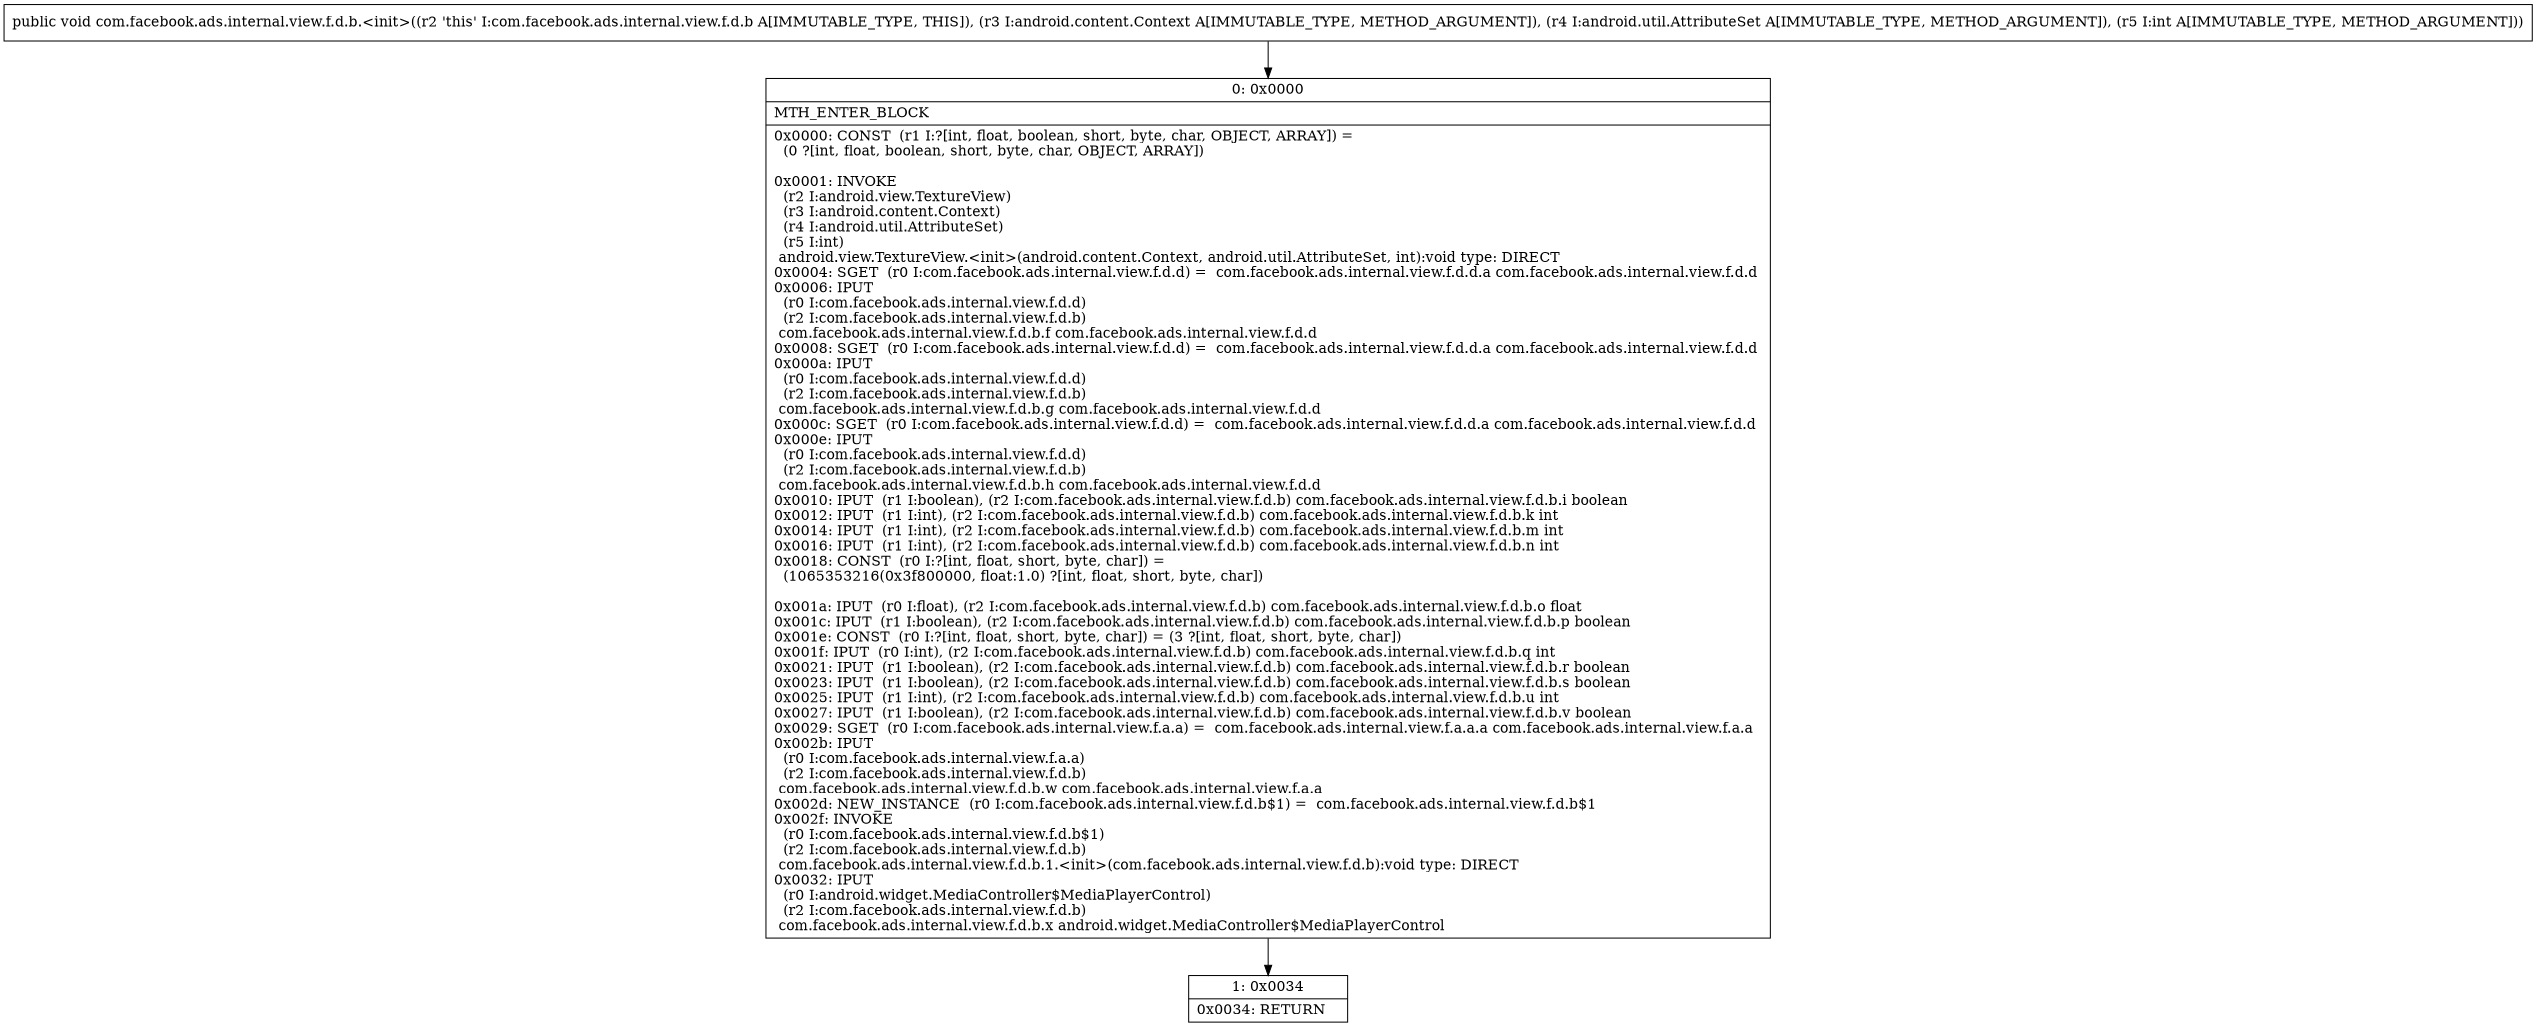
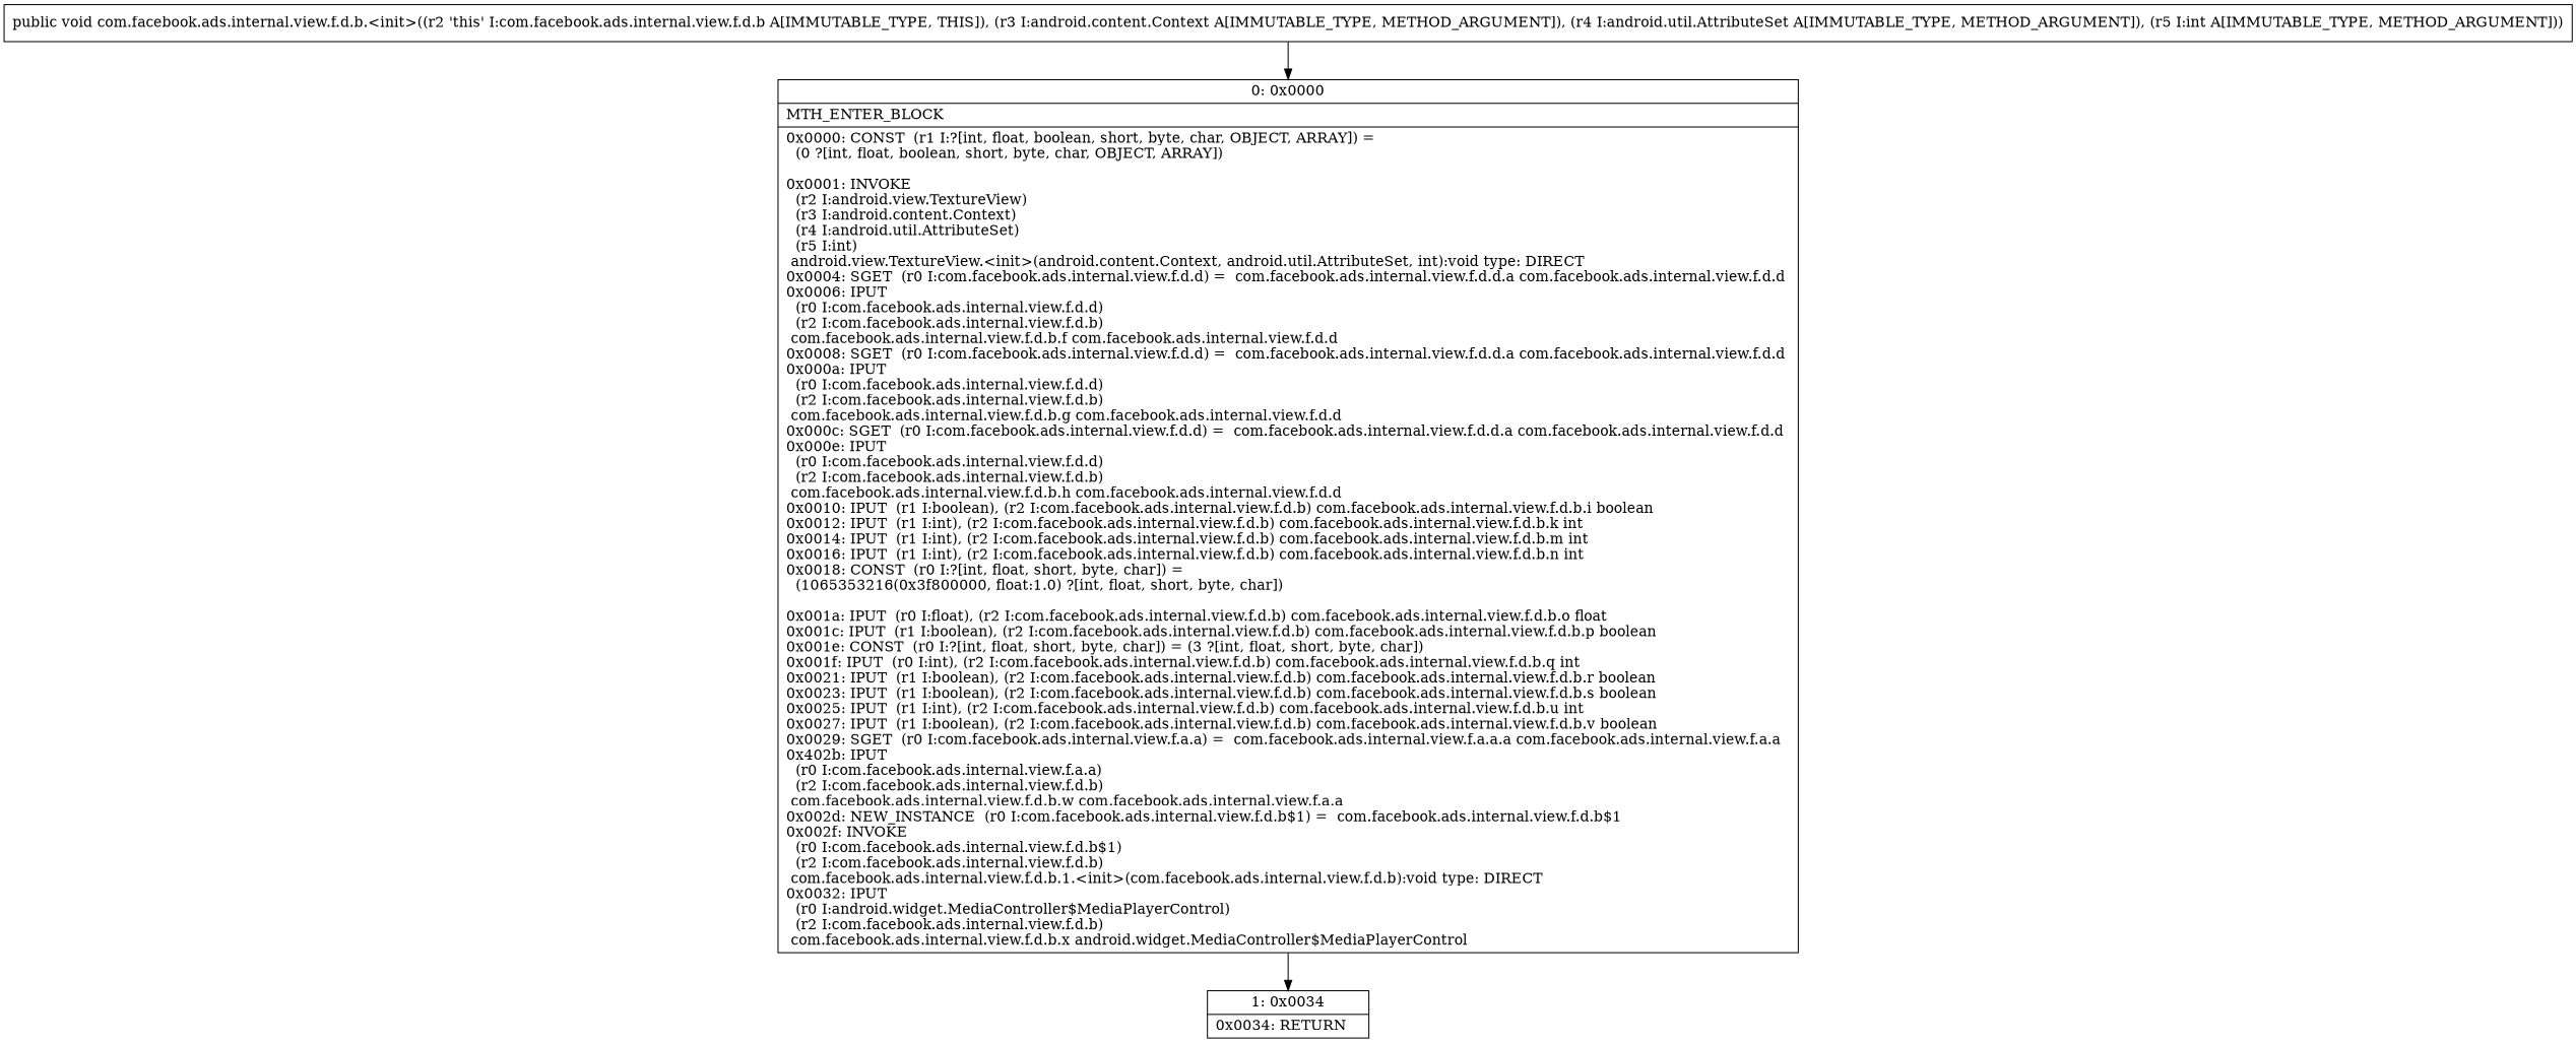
  digraph {
    fontname="DejaVu Serif"
    node [shape=record fontname="DejaVu Serif"]
    edge [fontname="DejaVu Serif"]
-   n1 [label="{0\:\ 0x0000|MTH_ENTER_BLOCK\l|0x0000: CONST  (r1 I:?[int, float, boolean, short, byte, char, OBJECT, ARRAY]) = \l  (0 ?[int, float, boolean, short, byte, char, OBJECT, ARRAY])\l \l0x0001: INVOKE  \l  (r2 I:android.view.TextureView)\l  (r3 I:android.content.Context)\l  (r4 I:android.util.AttributeSet)\l  (r5 I:int)\l android.view.TextureView.\<init\>(android.content.Context, android.util.AttributeSet, int):void type: DIRECT \l0x0004: SGET  (r0 I:com.facebook.ads.internal.view.f.d.d) =  com.facebook.ads.internal.view.f.d.d.a com.facebook.ads.internal.view.f.d.d \l0x0006: IPUT  \l  (r0 I:com.facebook.ads.internal.view.f.d.d)\l  (r2 I:com.facebook.ads.internal.view.f.d.b)\l com.facebook.ads.internal.view.f.d.b.f com.facebook.ads.internal.view.f.d.d \l0x0008: SGET  (r0 I:com.facebook.ads.internal.view.f.d.d) =  com.facebook.ads.internal.view.f.d.d.a com.facebook.ads.internal.view.f.d.d \l0x000a: IPUT  \l  (r0 I:com.facebook.ads.internal.view.f.d.d)\l  (r2 I:com.facebook.ads.internal.view.f.d.b)\l com.facebook.ads.internal.view.f.d.b.g com.facebook.ads.internal.view.f.d.d \l0x000c: SGET  (r0 I:com.facebook.ads.internal.view.f.d.d) =  com.facebook.ads.internal.view.f.d.d.a com.facebook.ads.internal.view.f.d.d \l0x000e: IPUT  \l  (r0 I:com.facebook.ads.internal.view.f.d.d)\l  (r2 I:com.facebook.ads.internal.view.f.d.b)\l com.facebook.ads.internal.view.f.d.b.h com.facebook.ads.internal.view.f.d.d \l0x0010: IPUT  (r1 I:boolean), (r2 I:com.facebook.ads.internal.view.f.d.b) com.facebook.ads.internal.view.f.d.b.i boolean \l0x0012: IPUT  (r1 I:int), (r2 I:com.facebook.ads.internal.view.f.d.b) com.facebook.ads.internal.view.f.d.b.k int \l0x0014: IPUT  (r1 I:int), (r2 I:com.facebook.ads.internal.view.f.d.b) com.facebook.ads.internal.view.f.d.b.m int \l0x0016: IPUT  (r1 I:int), (r2 I:com.facebook.ads.internal.view.f.d.b) com.facebook.ads.internal.view.f.d.b.n int \l0x0018: CONST  (r0 I:?[int, float, short, byte, char]) = \l  (1065353216(0x3f800000, float:1.0) ?[int, float, short, byte, char])\l \l0x001a: IPUT  (r0 I:float), (r2 I:com.facebook.ads.internal.view.f.d.b) com.facebook.ads.internal.view.f.d.b.o float \l0x001c: IPUT  (r1 I:boolean), (r2 I:com.facebook.ads.internal.view.f.d.b) com.facebook.ads.internal.view.f.d.b.p boolean \l0x001e: CONST  (r0 I:?[int, float, short, byte, char]) = (3 ?[int, float, short, byte, char]) \l0x001f: IPUT  (r0 I:int), (r2 I:com.facebook.ads.internal.view.f.d.b) com.facebook.ads.internal.view.f.d.b.q int \l0x0021: IPUT  (r1 I:boolean), (r2 I:com.facebook.ads.internal.view.f.d.b) com.facebook.ads.internal.view.f.d.b.r boolean \l0x0023: IPUT  (r1 I:boolean), (r2 I:com.facebook.ads.internal.view.f.d.b) com.facebook.ads.internal.view.f.d.b.s boolean \l0x0025: IPUT  (r1 I:int), (r2 I:com.facebook.ads.internal.view.f.d.b) com.facebook.ads.internal.view.f.d.b.u int \l0x0027: IPUT  (r1 I:boolean), (r2 I:com.facebook.ads.internal.view.f.d.b) com.facebook.ads.internal.view.f.d.b.v boolean \l0x0029: SGET  (r0 I:com.facebook.ads.internal.view.f.a.a) =  com.facebook.ads.internal.view.f.a.a.a com.facebook.ads.internal.view.f.a.a \l0x002b: IPUT  \l  (r0 I:com.facebook.ads.internal.view.f.a.a)\l  (r2 I:com.facebook.ads.internal.view.f.d.b)\l com.facebook.ads.internal.view.f.d.b.w com.facebook.ads.internal.view.f.a.a \l0x002d: NEW_INSTANCE  (r0 I:com.facebook.ads.internal.view.f.d.b$1) =  com.facebook.ads.internal.view.f.d.b$1 \l0x002f: INVOKE  \l  (r0 I:com.facebook.ads.internal.view.f.d.b$1)\l  (r2 I:com.facebook.ads.internal.view.f.d.b)\l com.facebook.ads.internal.view.f.d.b.1.\<init\>(com.facebook.ads.internal.view.f.d.b):void type: DIRECT \l0x0032: IPUT  \l  (r0 I:android.widget.MediaController$MediaPlayerControl)\l  (r2 I:com.facebook.ads.internal.view.f.d.b)\l com.facebook.ads.internal.view.f.d.b.x android.widget.MediaController$MediaPlayerControl \l}"]
+   n1 [label="{0\:\ 0x0000|MTH_ENTER_BLOCK\l|0x0000: CONST  (r1 I:?[int, float, boolean, short, byte, char, OBJECT, ARRAY]) = \l  (0 ?[int, float, boolean, short, byte, char, OBJECT, ARRAY])\l \l0x0001: INVOKE  \l  (r2 I:android.view.TextureView)\l  (r3 I:android.content.Context)\l  (r4 I:android.util.AttributeSet)\l  (r5 I:int)\l android.view.TextureView.\<init\>(android.content.Context, android.util.AttributeSet, int):void type: DIRECT \l0x0004: SGET  (r0 I:com.facebook.ads.internal.view.f.d.d) =  com.facebook.ads.internal.view.f.d.d.a com.facebook.ads.internal.view.f.d.d \l0x0006: IPUT  \l  (r0 I:com.facebook.ads.internal.view.f.d.d)\l  (r2 I:com.facebook.ads.internal.view.f.d.b)\l com.facebook.ads.internal.view.f.d.b.f com.facebook.ads.internal.view.f.d.d \l0x0008: SGET  (r0 I:com.facebook.ads.internal.view.f.d.d) =  com.facebook.ads.internal.view.f.d.d.a com.facebook.ads.internal.view.f.d.d \l0x000a: IPUT  \l  (r0 I:com.facebook.ads.internal.view.f.d.d)\l  (r2 I:com.facebook.ads.internal.view.f.d.b)\l com.facebook.ads.internal.view.f.d.b.g com.facebook.ads.internal.view.f.d.d \l0x000c: SGET  (r0 I:com.facebook.ads.internal.view.f.d.d) =  com.facebook.ads.internal.view.f.d.d.a com.facebook.ads.internal.view.f.d.d \l0x000e: IPUT  \l  (r0 I:com.facebook.ads.internal.view.f.d.d)\l  (r2 I:com.facebook.ads.internal.view.f.d.b)\l com.facebook.ads.internal.view.f.d.b.h com.facebook.ads.internal.view.f.d.d \l0x0010: IPUT  (r1 I:boolean), (r2 I:com.facebook.ads.internal.view.f.d.b) com.facebook.ads.internal.view.f.d.b.i boolean \l0x0012: IPUT  (r1 I:int), (r2 I:com.facebook.ads.internal.view.f.d.b) com.facebook.ads.internal.view.f.d.b.k int \l0x0014: IPUT  (r1 I:int), (r2 I:com.facebook.ads.internal.view.f.d.b) com.facebook.ads.internal.view.f.d.b.m int \l0x0016: IPUT  (r1 I:int), (r2 I:com.facebook.ads.internal.view.f.d.b) com.facebook.ads.internal.view.f.d.b.n int \l0x0018: CONST  (r0 I:?[int, float, short, byte, char]) = \l  (1065353216(0x3f800000, float:1.0) ?[int, float, short, byte, char])\l \l0x001a: IPUT  (r0 I:float), (r2 I:com.facebook.ads.internal.view.f.d.b) com.facebook.ads.internal.view.f.d.b.o float \l0x001c: IPUT  (r1 I:boolean), (r2 I:com.facebook.ads.internal.view.f.d.b) com.facebook.ads.internal.view.f.d.b.p boolean \l0x001e: CONST  (r0 I:?[int, float, short, byte, char]) = (3 ?[int, float, short, byte, char]) \l0x001f: IPUT  (r0 I:int), (r2 I:com.facebook.ads.internal.view.f.d.b) com.facebook.ads.internal.view.f.d.b.q int \l0x0021: IPUT  (r1 I:boolean), (r2 I:com.facebook.ads.internal.view.f.d.b) com.facebook.ads.internal.view.f.d.b.r boolean \l0x0023: IPUT  (r1 I:boolean), (r2 I:com.facebook.ads.internal.view.f.d.b) com.facebook.ads.internal.view.f.d.b.s boolean \l0x0025: IPUT  (r1 I:int), (r2 I:com.facebook.ads.internal.view.f.d.b) com.facebook.ads.internal.view.f.d.b.u int \l0x0027: IPUT  (r1 I:boolean), (r2 I:com.facebook.ads.internal.view.f.d.b) com.facebook.ads.internal.view.f.d.b.v boolean \l0x0029: SGET  (r0 I:com.facebook.ads.internal.view.f.a.a) =  com.facebook.ads.internal.view.f.a.a.a com.facebook.ads.internal.view.f.a.a \l0x402b: IPUT  \l  (r0 I:com.facebook.ads.internal.view.f.a.a)\l  (r2 I:com.facebook.ads.internal.view.f.d.b)\l com.facebook.ads.internal.view.f.d.b.w com.facebook.ads.internal.view.f.a.a \l0x002d: NEW_INSTANCE  (r0 I:com.facebook.ads.internal.view.f.d.b$1) =  com.facebook.ads.internal.view.f.d.b$1 \l0x002f: INVOKE  \l  (r0 I:com.facebook.ads.internal.view.f.d.b$1)\l  (r2 I:com.facebook.ads.internal.view.f.d.b)\l com.facebook.ads.internal.view.f.d.b.1.\<init\>(com.facebook.ads.internal.view.f.d.b):void type: DIRECT \l0x0032: IPUT  \l  (r0 I:android.widget.MediaController$MediaPlayerControl)\l  (r2 I:com.facebook.ads.internal.view.f.d.b)\l com.facebook.ads.internal.view.f.d.b.x android.widget.MediaController$MediaPlayerControl \l}"]
    n2 [label="{1\:\ 0x0034|0x0034: RETURN   \l}"]
    n3 [label="{public void com.facebook.ads.internal.view.f.d.b.\<init\>((r2 'this' I:com.facebook.ads.internal.view.f.d.b A[IMMUTABLE_TYPE, THIS]), (r3 I:android.content.Context A[IMMUTABLE_TYPE, METHOD_ARGUMENT]), (r4 I:android.util.AttributeSet A[IMMUTABLE_TYPE, METHOD_ARGUMENT]), (r5 I:int A[IMMUTABLE_TYPE, METHOD_ARGUMENT])) }"]
    n1 -> n2
    n3 -> n1
  }
